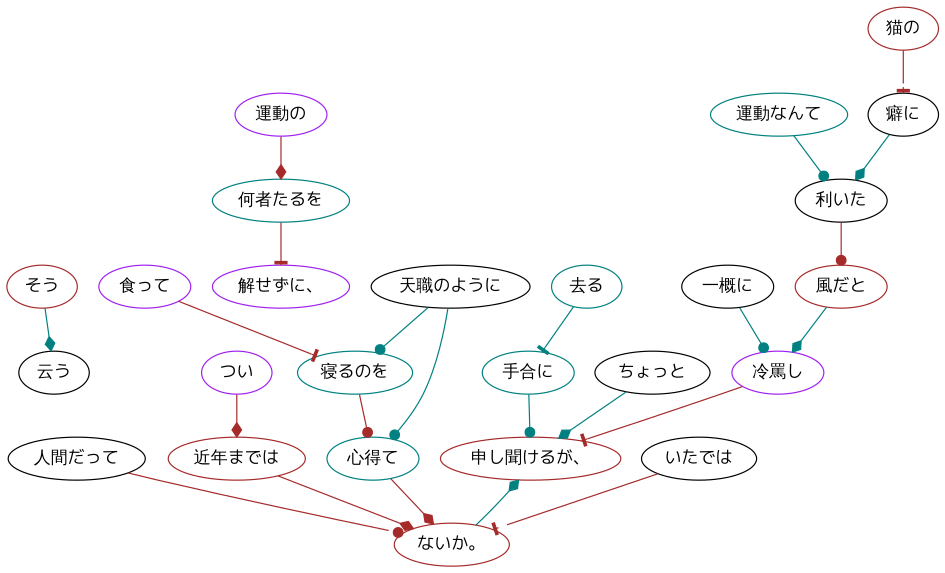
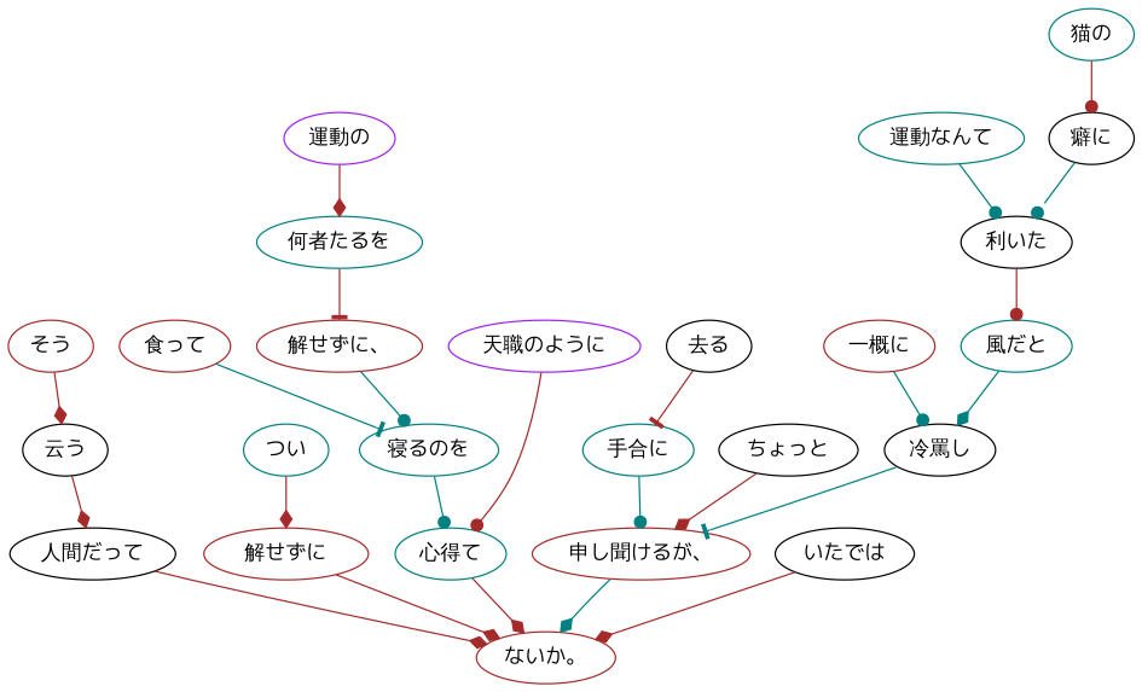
  digraph {
    fontname="Liberation Mono"
    node [color=black fontname="Liberation Mono"]
    edge [arrowhead=diamond color=brown fontname="Liberation Mono"]
-   n1 [color=brown label="猫の"]
+   n1 [color=teal label="猫の"]
    n2 [label="癖に"]
    n3 [label="利いた"]
-   n4 [color=brown label="風だと"]
+   n4 [color=teal label="風だと"]
    n5 [color=teal label="運動なんて"]
-   n6 [color=purple label="冷罵し"]
+   n6 [label="冷罵し"]
    n7 [color=brown label="申し聞けるが、"]
-   n8 [label="一概に"]
+   n8 [color=brown label="一概に"]
    n9 [color=brown label="ないか。"]
-   n10 [color=teal label="去る"]
+   n10 [label="去る"]
    n11 [color=teal label="手合に"]
    n12 [label="ちょっと"]
    n13 [color=brown label="そう"]
    n14 [label="云う"]
    n15 [label="人間だって"]
-   n16 [color=purple label="つい"]
-   n17 [color=brown label="近年までは"]
+   n16 [color=teal label="つい"]
+   n17 [color=brown label="解せずに"]
    n18 [color=purple label="運動の"]
    n19 [color=teal label="何者たるを"]
-   n20 [color=purple label="解せずに、"]
+   n20 [color=brown label="解せずに、"]
    n21 [color=teal label="寝るのを"]
    n22 [color=teal label="心得て"]
-   n23 [color=purple label="食って"]
-   n24 [label="天職のように"]
+   n23 [color=brown label="食って"]
+   n24 [color=purple label="天職のように"]
    n25 [label="いたでは"]
-   n1 -> n2 [arrowhead=tee]
-   n2 -> n3 [color=teal]
+   n1 -> n2 [arrowhead=dot]
+   n2 -> n3 [arrowhead=dot color=teal]
    n3 -> n4 [arrowhead=dot]
    n4 -> n6 [color=teal]
    n5 -> n3 [arrowhead=dot color=teal]
-   n6 -> n7 [arrowhead=tee]
-   n9 -> n7 [color=teal]
+   n6 -> n7 [arrowhead=tee color=teal]
+   n7 -> n9 [color=teal]
    n8 -> n6 [arrowhead=dot color=teal]
-   n10 -> n11 [arrowhead=tee color=teal]
+   n10 -> n11 [arrowhead=tee]
    n11 -> n7 [arrowhead=dot color=teal]
-   n12 -> n7 [color=teal]
-   n13 -> n14 [color=teal]
-   n15 -> n9 [arrowhead=dot]
+   n12 -> n7
+   n13 -> n14
+   n14 -> n15
+   n15 -> n9
    n16 -> n17
    n17 -> n9
    n18 -> n19
    n19 -> n20 [arrowhead=tee]
-   n24 -> n21 [arrowhead=dot color=teal]
-   n21 -> n22 [arrowhead=dot]
+   n20 -> n21 [arrowhead=dot color=teal]
+   n21 -> n22 [arrowhead=dot color=teal]
    n22 -> n9
-   n23 -> n21 [arrowhead=tee]
-   n24 -> n22 [arrowhead=dot color=teal]
-   n25 -> n9 [arrowhead=tee]
+   n23 -> n21 [arrowhead=tee color=teal]
+   n24 -> n22 [arrowhead=dot]
+   n25 -> n9
  }
